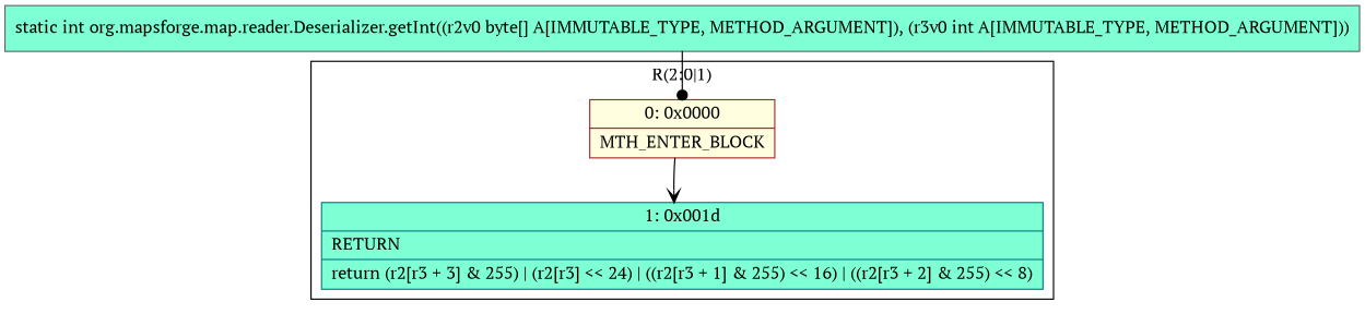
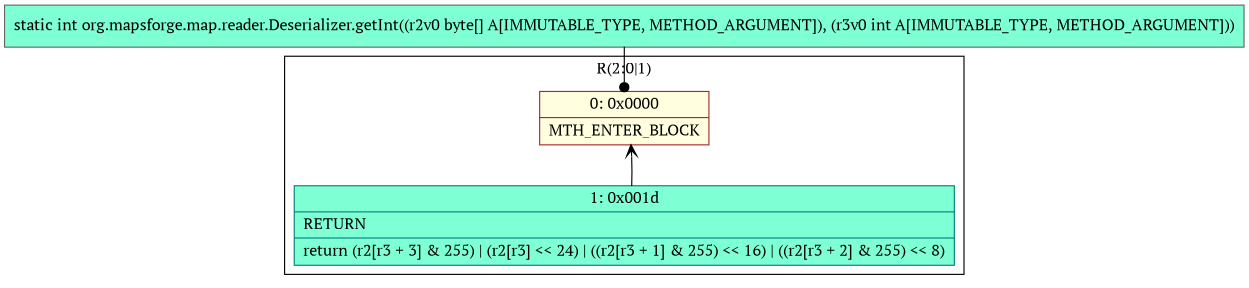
  digraph {
    fontname="PT Serif"
    node [shape=record style=filled fillcolor=aquamarine fontname="PT Serif"]
    edge [fontname="PT Serif"]
    n1 [color=brown label="{0\:\ 0x0000|MTH_ENTER_BLOCK\l}" fillcolor=lightyellow]
    n2 [color=teal label="{1\:\ 0x001d|RETURN\l|return (r2[r3 + 3] & 255) \| (r2[r3] \<\< 24) \| ((r2[r3 + 1] & 255) \<\< 16) \| ((r2[r3 + 2] & 255) \<\< 8)\l}"]
    n3 [label="{static int org.mapsforge.map.reader.Deserializer.getInt((r2v0 byte[] A[IMMUTABLE_TYPE, METHOD_ARGUMENT]), (r3v0 int A[IMMUTABLE_TYPE, METHOD_ARGUMENT])) }" color=gray40]
    subgraph cluster_1 {
      label="R(2:0|1)"
      n1
      n2
    }
-   n1 -> n2 [arrowhead=vee]
+   n2 -> n1 [arrowhead=vee]
    n3 -> n1 [arrowhead=dot]
  }
